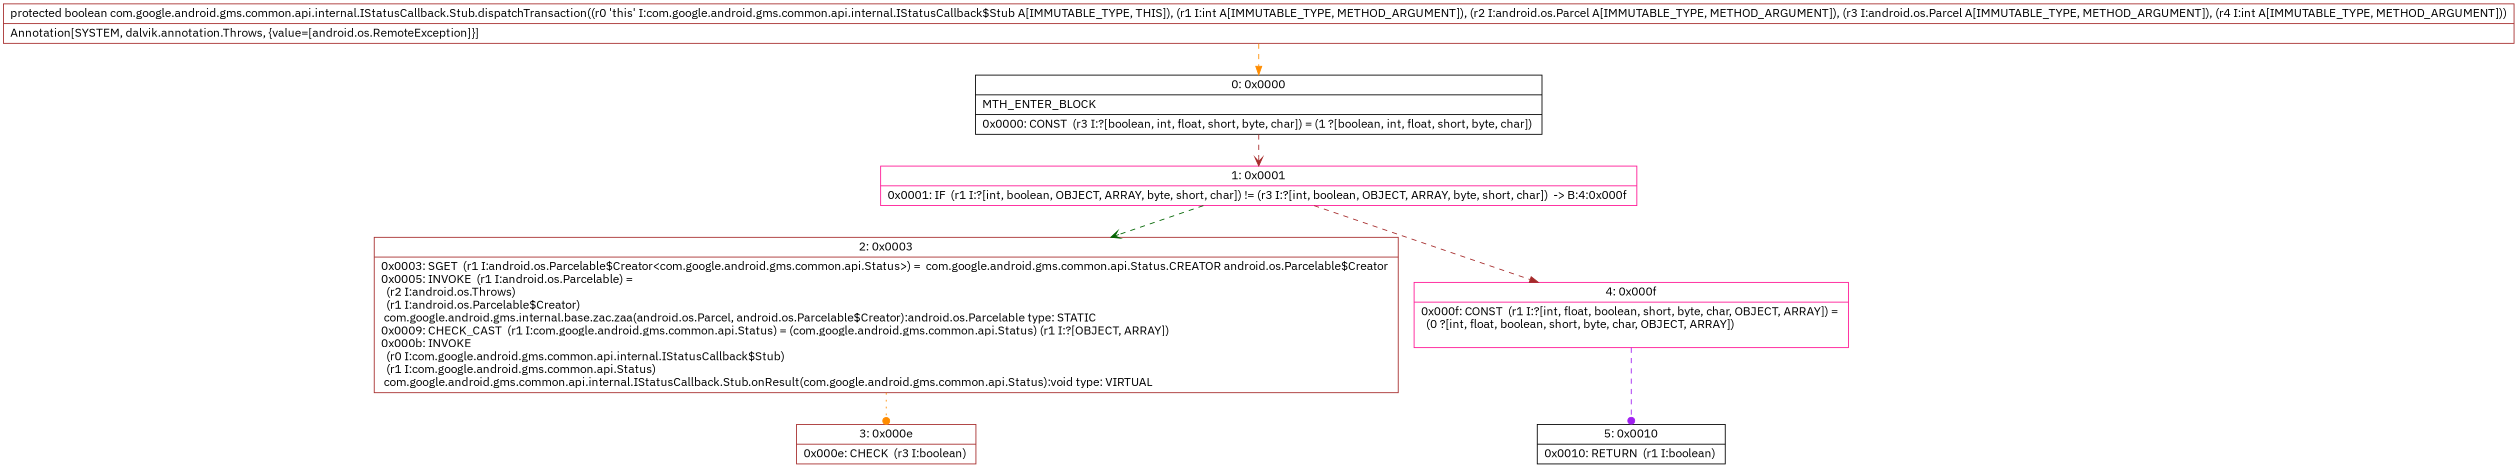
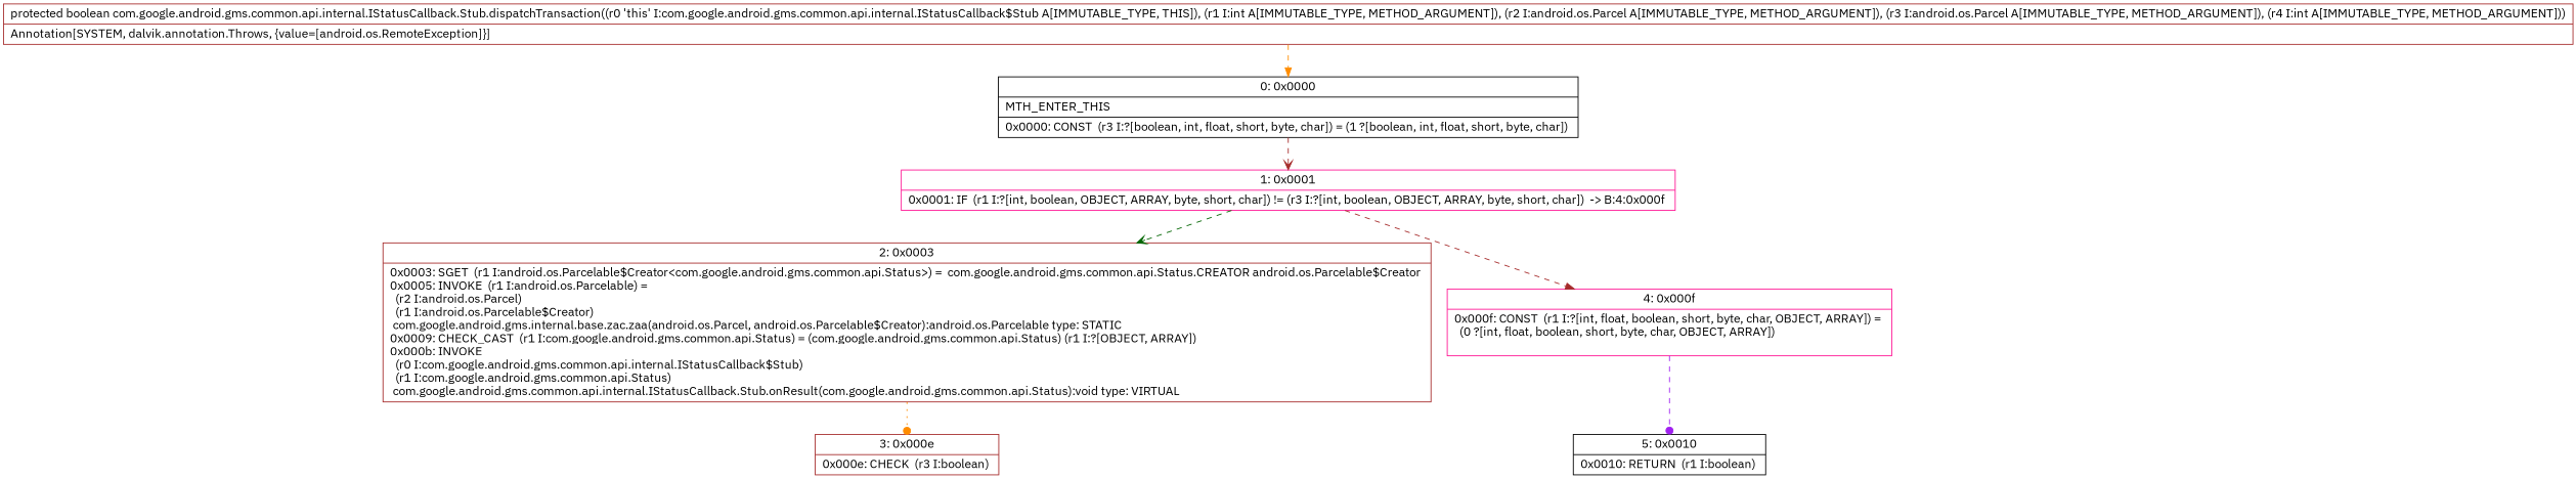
  digraph {
    fontname="IBM Plex Sans"
    node [color=brown fontname="IBM Plex Sans" shape=record]
    edge [arrowhead=vee color=brown fontname="IBM Plex Sans" style=dashed]
-   n1 [color=black label="{0\:\ 0x0000|MTH_ENTER_BLOCK\l|0x0000: CONST  (r3 I:?[boolean, int, float, short, byte, char]) = (1 ?[boolean, int, float, short, byte, char]) \l}"]
+   n1 [color=black label="{0\:\ 0x0000|MTH_ENTER_THIS\l|0x0000: CONST  (r3 I:?[boolean, int, float, short, byte, char]) = (1 ?[boolean, int, float, short, byte, char]) \l}"]
    n2 [color=deeppink label="{1\:\ 0x0001|0x0001: IF  (r1 I:?[int, boolean, OBJECT, ARRAY, byte, short, char]) != (r3 I:?[int, boolean, OBJECT, ARRAY, byte, short, char])  \-\> B:4:0x000f \l}"]
-   n3 [label="{2\:\ 0x0003|0x0003: SGET  (r1 I:android.os.Parcelable$Creator\<com.google.android.gms.common.api.Status\>) =  com.google.android.gms.common.api.Status.CREATOR android.os.Parcelable$Creator \l0x0005: INVOKE  (r1 I:android.os.Parcelable) = \l  (r2 I:android.os.Throws)\l  (r1 I:android.os.Parcelable$Creator)\l com.google.android.gms.internal.base.zac.zaa(android.os.Parcel, android.os.Parcelable$Creator):android.os.Parcelable type: STATIC \l0x0009: CHECK_CAST  (r1 I:com.google.android.gms.common.api.Status) = (com.google.android.gms.common.api.Status) (r1 I:?[OBJECT, ARRAY]) \l0x000b: INVOKE  \l  (r0 I:com.google.android.gms.common.api.internal.IStatusCallback$Stub)\l  (r1 I:com.google.android.gms.common.api.Status)\l com.google.android.gms.common.api.internal.IStatusCallback.Stub.onResult(com.google.android.gms.common.api.Status):void type: VIRTUAL \l}"]
+   n3 [label="{2\:\ 0x0003|0x0003: SGET  (r1 I:android.os.Parcelable$Creator\<com.google.android.gms.common.api.Status\>) =  com.google.android.gms.common.api.Status.CREATOR android.os.Parcelable$Creator \l0x0005: INVOKE  (r1 I:android.os.Parcelable) = \l  (r2 I:android.os.Parcel)\l  (r1 I:android.os.Parcelable$Creator)\l com.google.android.gms.internal.base.zac.zaa(android.os.Parcel, android.os.Parcelable$Creator):android.os.Parcelable type: STATIC \l0x0009: CHECK_CAST  (r1 I:com.google.android.gms.common.api.Status) = (com.google.android.gms.common.api.Status) (r1 I:?[OBJECT, ARRAY]) \l0x000b: INVOKE  \l  (r0 I:com.google.android.gms.common.api.internal.IStatusCallback$Stub)\l  (r1 I:com.google.android.gms.common.api.Status)\l com.google.android.gms.common.api.internal.IStatusCallback.Stub.onResult(com.google.android.gms.common.api.Status):void type: VIRTUAL \l}"]
    n4 [color=deeppink label="{4\:\ 0x000f|0x000f: CONST  (r1 I:?[int, float, boolean, short, byte, char, OBJECT, ARRAY]) = \l  (0 ?[int, float, boolean, short, byte, char, OBJECT, ARRAY])\l \l}"]
    n5 [label="{3\:\ 0x000e|0x000e: CHECK  (r3 I:boolean) \l}"]
    n6 [color=black label="{5\:\ 0x0010|0x0010: RETURN  (r1 I:boolean) \l}"]
    n7 [label="{protected boolean com.google.android.gms.common.api.internal.IStatusCallback.Stub.dispatchTransaction((r0 'this' I:com.google.android.gms.common.api.internal.IStatusCallback$Stub A[IMMUTABLE_TYPE, THIS]), (r1 I:int A[IMMUTABLE_TYPE, METHOD_ARGUMENT]), (r2 I:android.os.Parcel A[IMMUTABLE_TYPE, METHOD_ARGUMENT]), (r3 I:android.os.Parcel A[IMMUTABLE_TYPE, METHOD_ARGUMENT]), (r4 I:int A[IMMUTABLE_TYPE, METHOD_ARGUMENT]))  | Annotation[SYSTEM, dalvik.annotation.Throws, \{value=[android.os.RemoteException]\}]\l}"]
    n1 -> n2
    n2 -> n3 [color=darkgreen]
    n2 -> n4 [arrowhead=normal]
    n3 -> n5 [arrowhead=dot color=darkorange style=dotted]
    n4 -> n6 [arrowhead=dot color=purple]
    n7 -> n1 [arrowhead=normal color=darkorange]
  }
